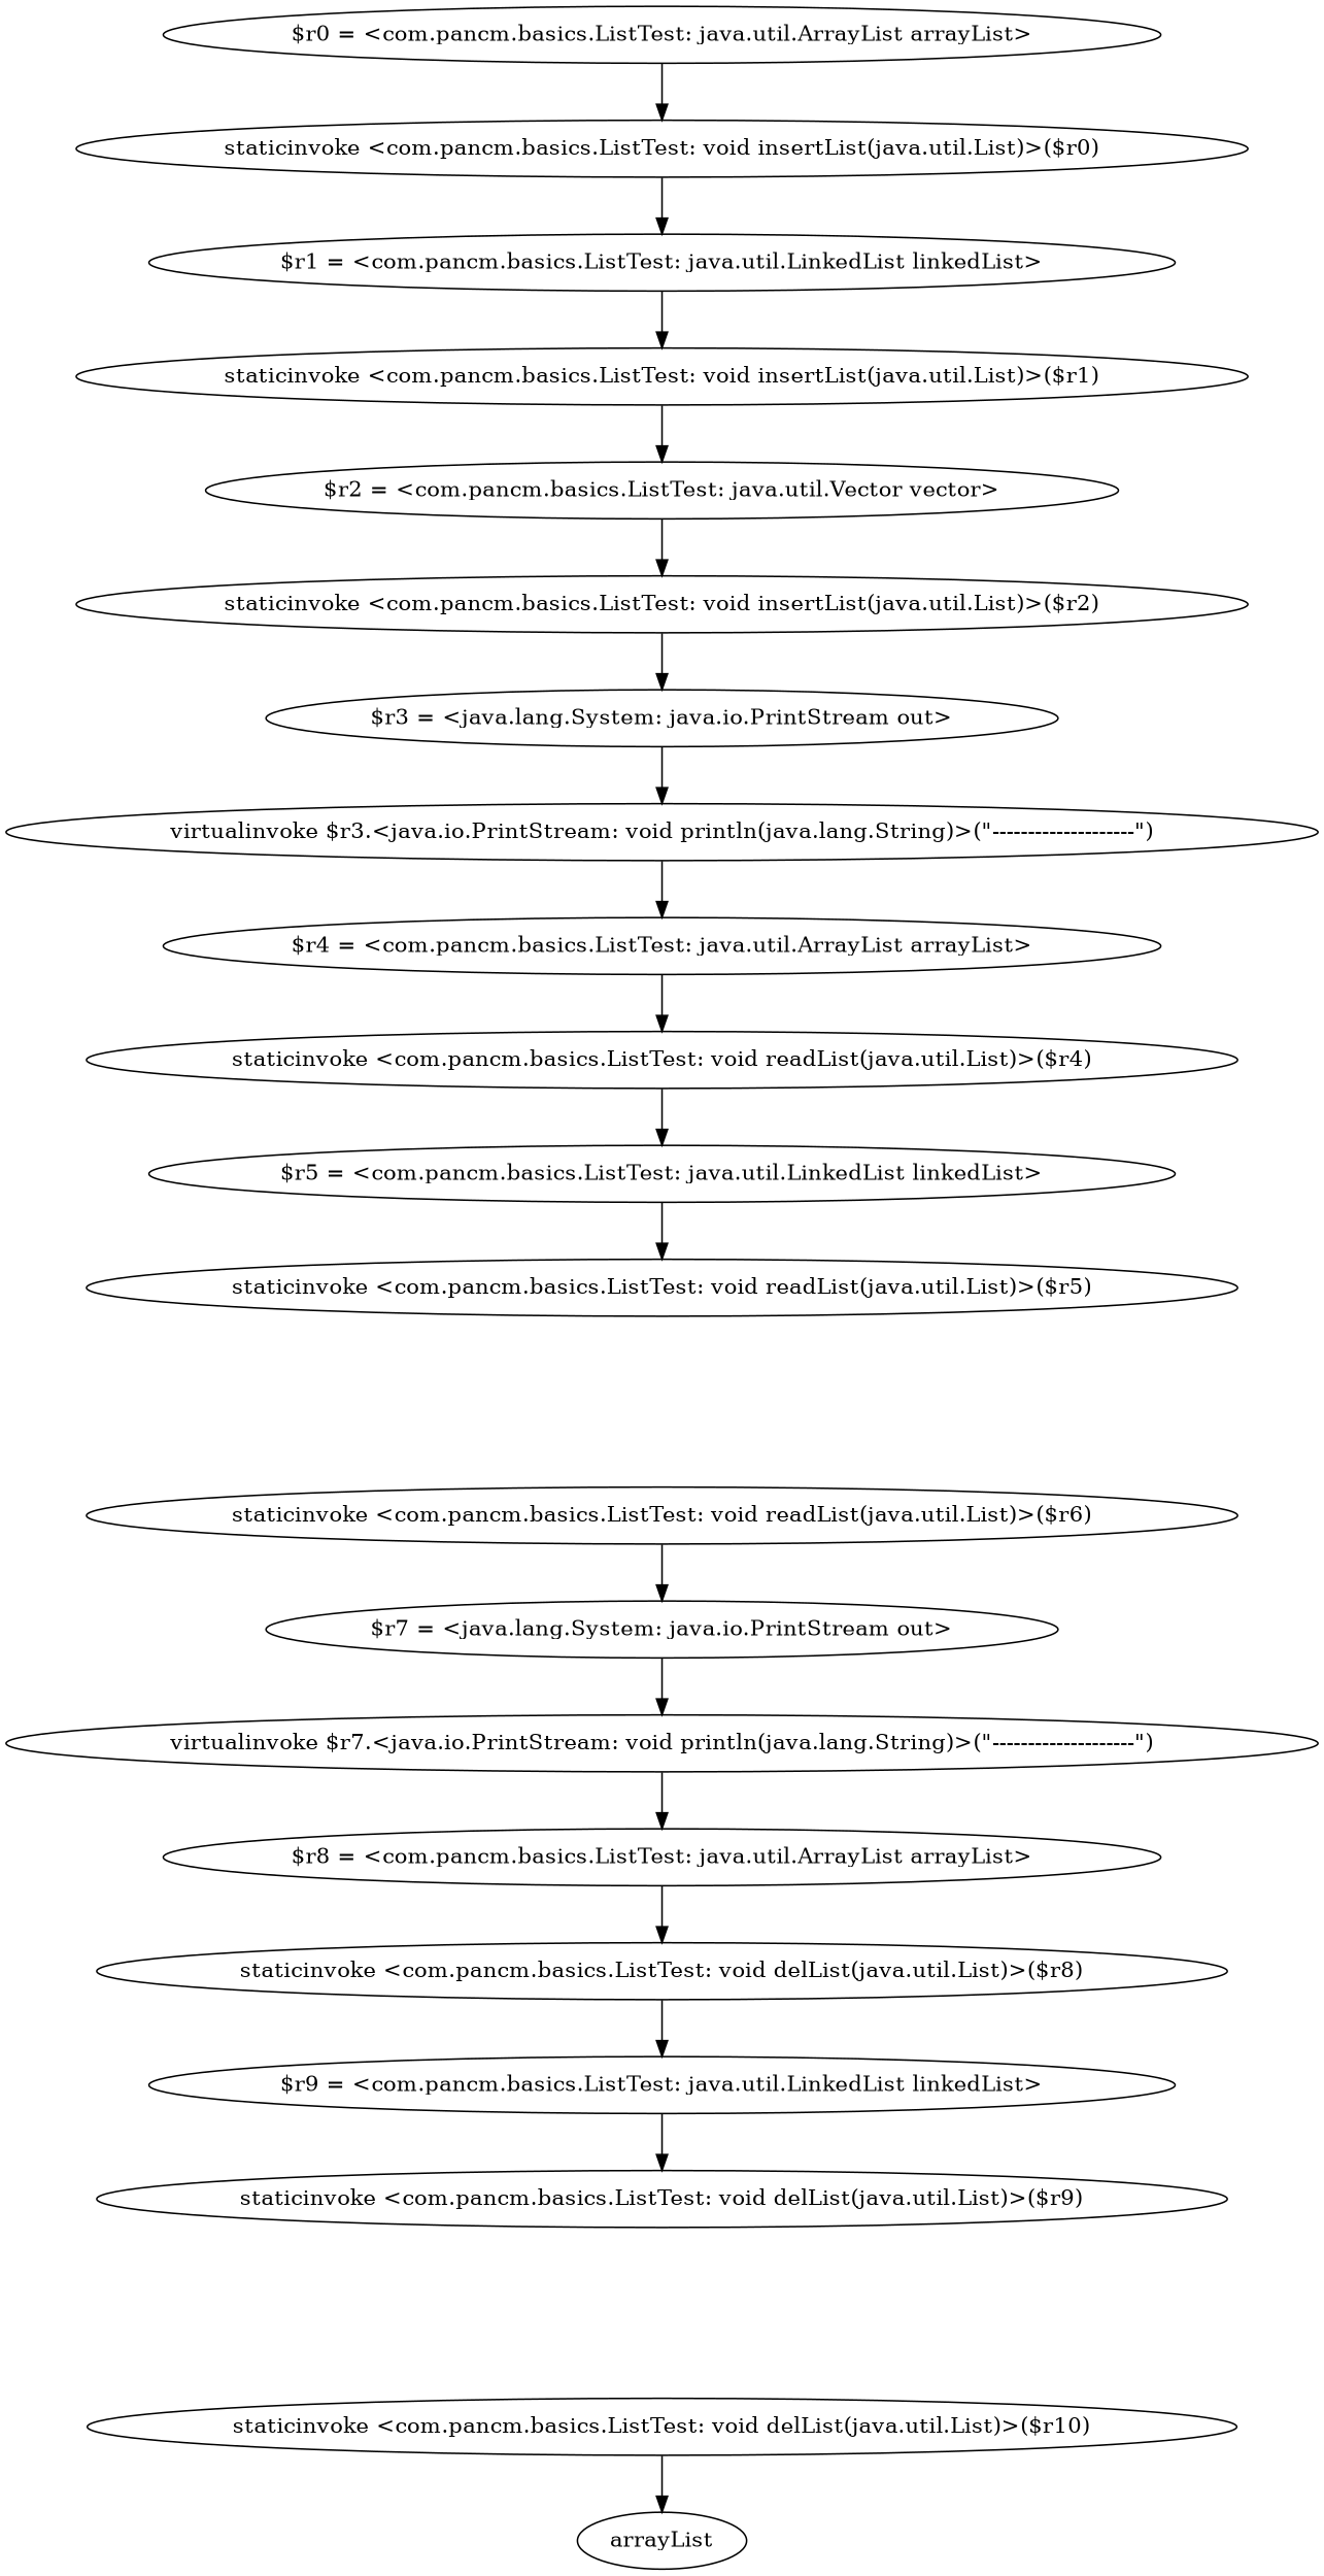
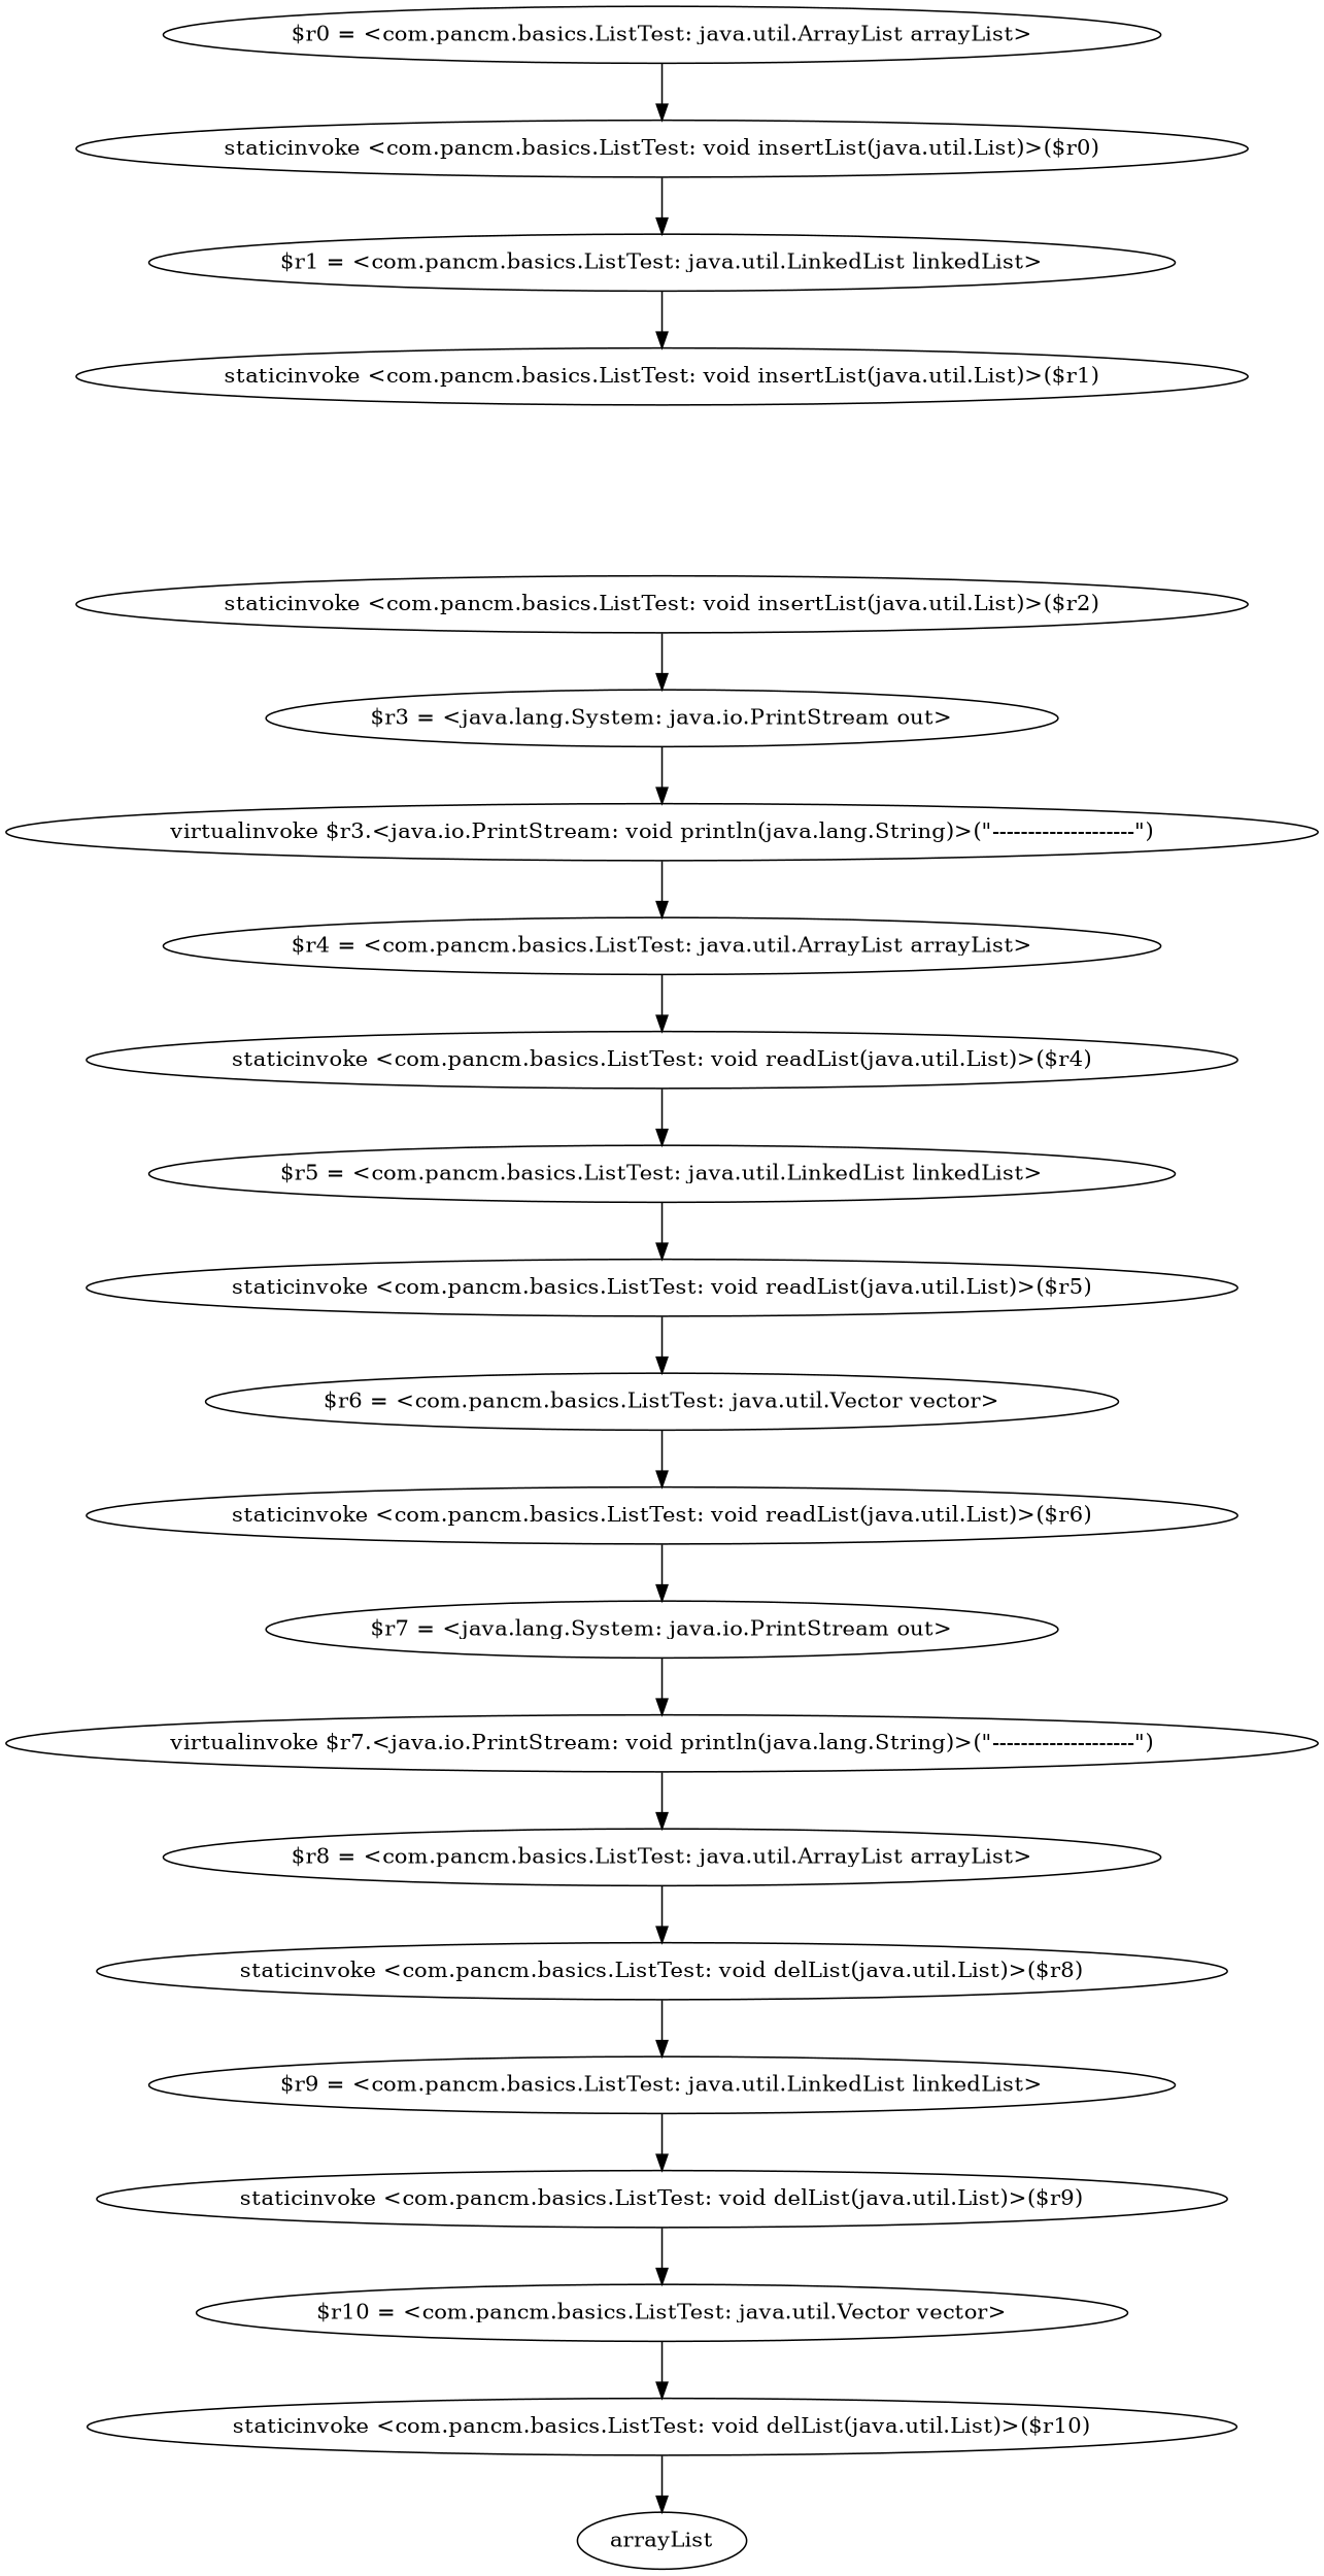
  digraph {
    "$r0 = <com.pancm.basics.ListTest: java.util.ArrayList arrayList>"
    "staticinvoke <com.pancm.basics.ListTest: void insertList(java.util.List)>($r0)"
    "$r1 = <com.pancm.basics.ListTest: java.util.LinkedList linkedList>"
    "staticinvoke <com.pancm.basics.ListTest: void insertList(java.util.List)>($r1)"
-   "$r2 = <com.pancm.basics.ListTest: java.util.Vector vector>"
    "staticinvoke <com.pancm.basics.ListTest: void insertList(java.util.List)>($r2)"
    "$r3 = <java.lang.System: java.io.PrintStream out>"
    "virtualinvoke $r3.<java.io.PrintStream: void println(java.lang.String)>(\"--------------------\")"
    "$r4 = <com.pancm.basics.ListTest: java.util.ArrayList arrayList>"
    "staticinvoke <com.pancm.basics.ListTest: void readList(java.util.List)>($r4)"
    "$r5 = <com.pancm.basics.ListTest: java.util.LinkedList linkedList>"
    "staticinvoke <com.pancm.basics.ListTest: void readList(java.util.List)>($r5)"
+   "$r6 = <com.pancm.basics.ListTest: java.util.Vector vector>"
    "staticinvoke <com.pancm.basics.ListTest: void readList(java.util.List)>($r6)"
    "$r7 = <java.lang.System: java.io.PrintStream out>"
    "virtualinvoke $r7.<java.io.PrintStream: void println(java.lang.String)>(\"--------------------\")"
    "$r8 = <com.pancm.basics.ListTest: java.util.ArrayList arrayList>"
    "staticinvoke <com.pancm.basics.ListTest: void delList(java.util.List)>($r8)"
    "$r9 = <com.pancm.basics.ListTest: java.util.LinkedList linkedList>"
    "staticinvoke <com.pancm.basics.ListTest: void delList(java.util.List)>($r9)"
+   "$r10 = <com.pancm.basics.ListTest: java.util.Vector vector>"
    "staticinvoke <com.pancm.basics.ListTest: void delList(java.util.List)>($r10)"
    n23 [label=arrayList]
    "$r0 = <com.pancm.basics.ListTest: java.util.ArrayList arrayList>" -> "staticinvoke <com.pancm.basics.ListTest: void insertList(java.util.List)>($r0)"
    "staticinvoke <com.pancm.basics.ListTest: void insertList(java.util.List)>($r0)" -> "$r1 = <com.pancm.basics.ListTest: java.util.LinkedList linkedList>"
    "$r1 = <com.pancm.basics.ListTest: java.util.LinkedList linkedList>" -> "staticinvoke <com.pancm.basics.ListTest: void insertList(java.util.List)>($r1)"
-   "staticinvoke <com.pancm.basics.ListTest: void insertList(java.util.List)>($r1)" -> "$r2 = <com.pancm.basics.ListTest: java.util.Vector vector>"
-   "$r2 = <com.pancm.basics.ListTest: java.util.Vector vector>" -> "staticinvoke <com.pancm.basics.ListTest: void insertList(java.util.List)>($r2)"
    "staticinvoke <com.pancm.basics.ListTest: void insertList(java.util.List)>($r2)" -> "$r3 = <java.lang.System: java.io.PrintStream out>"
    "$r3 = <java.lang.System: java.io.PrintStream out>" -> "virtualinvoke $r3.<java.io.PrintStream: void println(java.lang.String)>(\"--------------------\")"
    "virtualinvoke $r3.<java.io.PrintStream: void println(java.lang.String)>(\"--------------------\")" -> "$r4 = <com.pancm.basics.ListTest: java.util.ArrayList arrayList>"
    "$r4 = <com.pancm.basics.ListTest: java.util.ArrayList arrayList>" -> "staticinvoke <com.pancm.basics.ListTest: void readList(java.util.List)>($r4)"
    "staticinvoke <com.pancm.basics.ListTest: void readList(java.util.List)>($r4)" -> "$r5 = <com.pancm.basics.ListTest: java.util.LinkedList linkedList>"
    "$r5 = <com.pancm.basics.ListTest: java.util.LinkedList linkedList>" -> "staticinvoke <com.pancm.basics.ListTest: void readList(java.util.List)>($r5)"
+   "staticinvoke <com.pancm.basics.ListTest: void readList(java.util.List)>($r5)" -> "$r6 = <com.pancm.basics.ListTest: java.util.Vector vector>"
+   "$r6 = <com.pancm.basics.ListTest: java.util.Vector vector>" -> "staticinvoke <com.pancm.basics.ListTest: void readList(java.util.List)>($r6)"
    "staticinvoke <com.pancm.basics.ListTest: void readList(java.util.List)>($r6)" -> "$r7 = <java.lang.System: java.io.PrintStream out>"
    "$r7 = <java.lang.System: java.io.PrintStream out>" -> "virtualinvoke $r7.<java.io.PrintStream: void println(java.lang.String)>(\"--------------------\")"
    "virtualinvoke $r7.<java.io.PrintStream: void println(java.lang.String)>(\"--------------------\")" -> "$r8 = <com.pancm.basics.ListTest: java.util.ArrayList arrayList>"
    "$r8 = <com.pancm.basics.ListTest: java.util.ArrayList arrayList>" -> "staticinvoke <com.pancm.basics.ListTest: void delList(java.util.List)>($r8)"
    "staticinvoke <com.pancm.basics.ListTest: void delList(java.util.List)>($r8)" -> "$r9 = <com.pancm.basics.ListTest: java.util.LinkedList linkedList>"
    "$r9 = <com.pancm.basics.ListTest: java.util.LinkedList linkedList>" -> "staticinvoke <com.pancm.basics.ListTest: void delList(java.util.List)>($r9)"
+   "staticinvoke <com.pancm.basics.ListTest: void delList(java.util.List)>($r9)" -> "$r10 = <com.pancm.basics.ListTest: java.util.Vector vector>"
+   "$r10 = <com.pancm.basics.ListTest: java.util.Vector vector>" -> "staticinvoke <com.pancm.basics.ListTest: void delList(java.util.List)>($r10)"
    "staticinvoke <com.pancm.basics.ListTest: void delList(java.util.List)>($r10)" -> n23
  }
